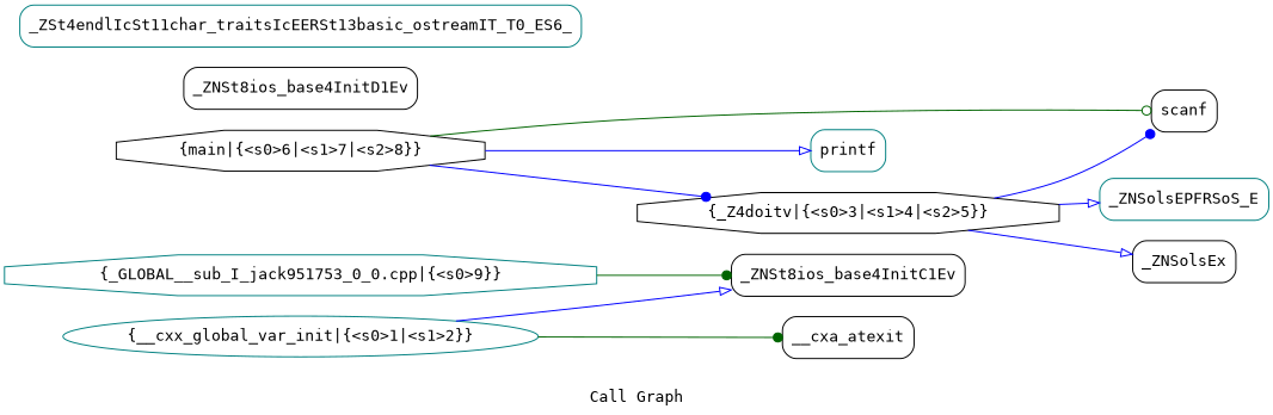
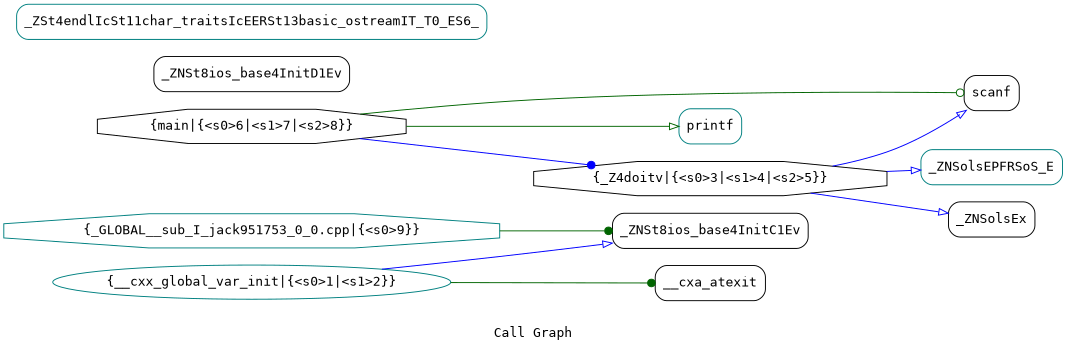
  digraph {
    fontname="DejaVu Sans Mono"
    label="Call Graph"
    rankdir=LR
    node [color=black fontname="DejaVu Sans Mono" shape=Mrecord]
    edge [arrowhead=onormal color=blue fontname="DejaVu Sans Mono" tailport=s0]
    n1 [color=teal label="{__cxx_global_var_init|{<s0>1|<s1>2}}" shape=ellipse]
    n2 [label="{_ZNSt8ios_base4InitC1Ev}"]
    n3 [label="{__cxa_atexit}"]
    n4 [color=teal label="{_ZNSolsEPFRSoS_E}"]
    n5 [label="{_ZNSt8ios_base4InitD1Ev}"]
    n6 [label="{main|{<s0>6|<s1>7|<s2>8}}" shape=octagon]
    n7 [label="{scanf}"]
    n8 [color=teal label="{printf}"]
    n9 [label="{_Z4doitv|{<s0>3|<s1>4|<s2>5}}" shape=octagon]
    n10 [label="{_ZNSolsEx}"]
    n11 [color=teal label="{_GLOBAL__sub_I_jack951753_0_0.cpp|{<s0>9}}" shape=octagon]
    n12 [color=teal label="{_ZSt4endlIcSt11char_traitsIcEERSt13basic_ostreamIT_T0_ES6_}"]
    n1 -> n2
    n1 -> n3 [arrowhead=dot color=darkgreen tailport=s1]
    n6 -> n7 [arrowhead=odot color=darkgreen]
-   n6 -> n8 [tailport=s1]
+   n6 -> n8 [color=darkgreen tailport=s1]
    n6 -> n9 [arrowhead=dot tailport=s2]
    n9 -> n4 [tailport=s2]
-   n9 -> n7 [arrowhead=dot]
+   n9 -> n7
    n9 -> n10 [tailport=s1]
    n11 -> n2 [arrowhead=dot color=darkgreen]
  }
